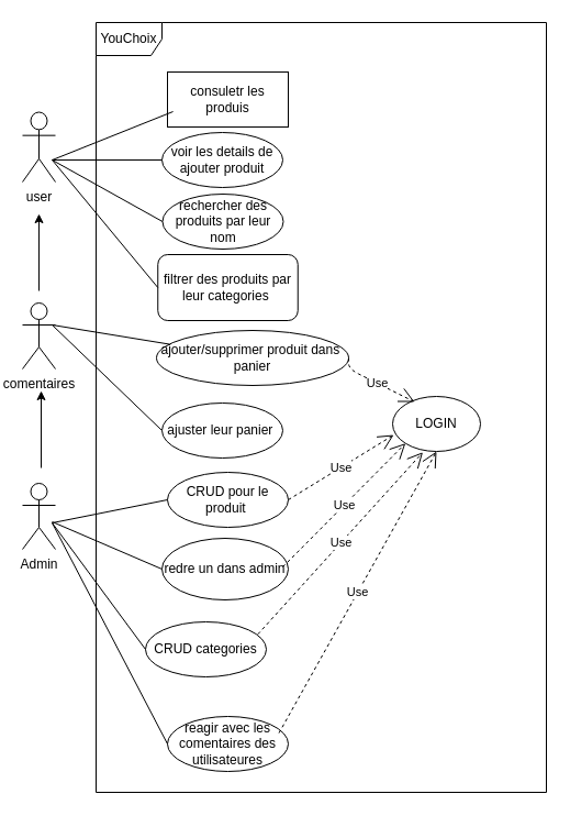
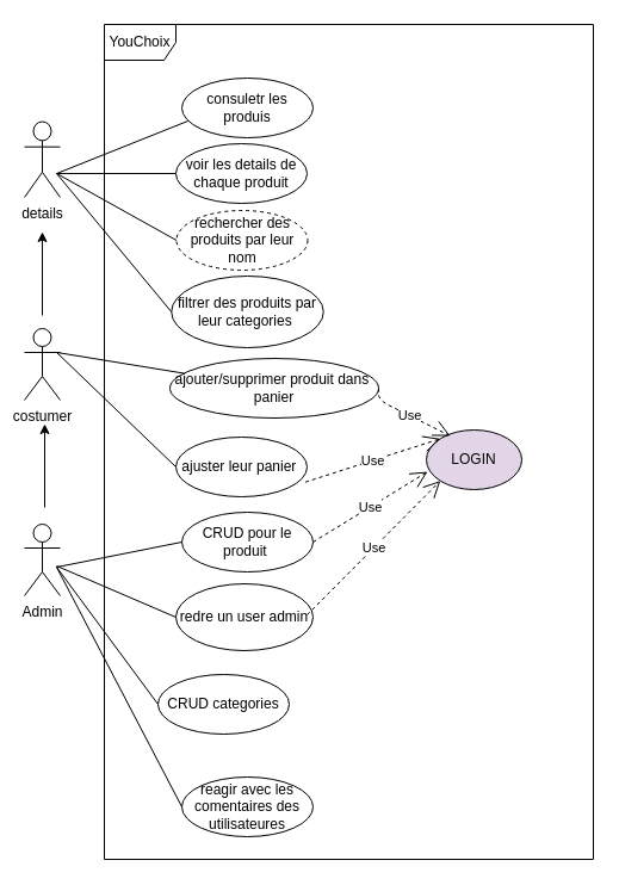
  <mxCell id="0" />
  <mxCell id="1" parent="0" />
  <mxCell id="2" value="YouChoix" style="shape=umlFrame;whiteSpace=wrap;html=1;fillColor=default;" parent="1" vertex="1"><mxGeometry x="87" y="20" width="410" height="700" as="geometry" /></mxCell>
- <mxCell id="3" value="comentaires" style="shape=umlActor;verticalLabelPosition=bottom;labelBackgroundColor=#ffffff;verticalAlign=top;html=1;" parent="1" vertex="1"><mxGeometry x="20" y="275" width="30" height="60" as="geometry" /></mxCell>
- <mxCell id="4" value="consuletr les produis" style="whiteSpace=wrap;html=1;rounded=0;" parent="1" vertex="1"><mxGeometry x="152" y="65" width="110" height="50" as="geometry" /></mxCell>
- <mxCell id="5" value="voir les details de ajouter produit" style="ellipse;whiteSpace=wrap;html=1;" parent="1" vertex="1"><mxGeometry x="147" y="120" width="110" height="50" as="geometry" /></mxCell>
+ <mxCell id="3" value="costumer" style="shape=umlActor;verticalLabelPosition=bottom;labelBackgroundColor=#ffffff;verticalAlign=top;html=1;" parent="1" vertex="1"><mxGeometry x="20" y="275" width="30" height="60" as="geometry" /></mxCell>
+ <mxCell id="4" value="consuletr les produis" style="ellipse;whiteSpace=wrap;html=1;" parent="1" vertex="1"><mxGeometry x="152" y="65" width="110" height="50" as="geometry" /></mxCell>
+ <mxCell id="5" value="voir les details de chaque produit" style="ellipse;whiteSpace=wrap;html=1;" parent="1" vertex="1"><mxGeometry x="147" y="120" width="110" height="50" as="geometry" /></mxCell>
  <mxCell id="6" value="ajouter/supprimer produit dans&amp;nbsp; panier" style="ellipse;whiteSpace=wrap;html=1;" parent="1" vertex="1"><mxGeometry x="142" y="300" width="175" height="50" as="geometry" /></mxCell>
  <mxCell id="7" value="ajuster leur panier&amp;nbsp;" style="ellipse;whiteSpace=wrap;html=1;" parent="1" vertex="1"><mxGeometry x="147" y="366" width="110" height="50" as="geometry" /></mxCell>
  <mxCell id="8" value="Admin" style="shape=umlActor;verticalLabelPosition=bottom;labelBackgroundColor=#ffffff;verticalAlign=top;html=1;" parent="1" vertex="1"><mxGeometry x="20" y="439" width="30" height="60" as="geometry" /></mxCell>
  <mxCell id="9" value="CRUD pour le produit&amp;nbsp;" style="ellipse;whiteSpace=wrap;html=1;" parent="1" vertex="1"><mxGeometry x="152" y="429" width="110" height="50" as="geometry" /></mxCell>
  <mxCell id="10" value="reagir avec les comentaires des utilisateures" style="ellipse;whiteSpace=wrap;html=1;" parent="1" vertex="1"><mxGeometry x="152" y="651" width="110" height="50" as="geometry" /></mxCell>
- <mxCell id="11" value="redre un dans admin" style="ellipse;whiteSpace=wrap;html=1;" parent="1" vertex="1"><mxGeometry x="147" y="489" width="115" height="56" as="geometry" /></mxCell>
+ <mxCell id="11" value="redre un user admin" style="ellipse;whiteSpace=wrap;html=1;" parent="1" vertex="1"><mxGeometry x="147" y="489" width="115" height="56" as="geometry" /></mxCell>
  <mxCell id="12" value="CRUD categories" style="ellipse;whiteSpace=wrap;html=1;" parent="1" vertex="1"><mxGeometry x="132" y="565" width="110" height="50" as="geometry" /></mxCell>
- <mxCell id="13" value="LOGIN" style="ellipse;whiteSpace=wrap;html=1;" parent="1" vertex="1"><mxGeometry x="357" y="360" width="80" height="50" as="geometry" /></mxCell>
+ <mxCell id="13" value="LOGIN" style="ellipse;whiteSpace=wrap;html=1;fillColor=#e1d5e7;" parent="1" vertex="1"><mxGeometry x="357" y="360" width="80" height="50" as="geometry" /></mxCell>
  <mxCell id="14" value="" style="endArrow=classic;html=1;" parent="1" edge="1"><mxGeometry width="50" height="50" relative="1" as="geometry"><mxPoint x="37" y="425" as="sourcePoint" /><mxPoint x="37" y="355" as="targetPoint" /></mxGeometry></mxCell>
  <mxCell id="15" value="" style="endArrow=none;html=1;" parent="1" target="6" edge="1"><mxGeometry width="50" height="50" relative="1" as="geometry"><mxPoint x="47" y="295" as="sourcePoint" /><mxPoint x="122" y="360" as="targetPoint" /></mxGeometry></mxCell>
  <mxCell id="16" value="" style="endArrow=none;html=1;entryX=0;entryY=0.5;entryDx=0;entryDy=0;" parent="1" target="7" edge="1"><mxGeometry width="50" height="50" relative="1" as="geometry"><mxPoint x="47" y="295" as="sourcePoint" /><mxPoint x="157" y="223" as="targetPoint" /></mxGeometry></mxCell>
  <mxCell id="17" value="" style="endArrow=none;html=1;entryX=0;entryY=0.5;entryDx=0;entryDy=0;" parent="1" target="9" edge="1"><mxGeometry width="50" height="50" relative="1" as="geometry"><mxPoint x="47" y="475" as="sourcePoint" /><mxPoint x="57" y="755" as="targetPoint" /></mxGeometry></mxCell>
  <mxCell id="18" value="" style="endArrow=none;html=1;entryX=0;entryY=0.5;entryDx=0;entryDy=0;" parent="1" target="11" edge="1"><mxGeometry width="50" height="50" relative="1" as="geometry"><mxPoint x="47" y="474" as="sourcePoint" /><mxPoint x="162" y="474" as="targetPoint" /></mxGeometry></mxCell>
  <mxCell id="19" value="" style="endArrow=none;html=1;entryX=0;entryY=0.5;entryDx=0;entryDy=0;" parent="1" target="12" edge="1"><mxGeometry width="50" height="50" relative="1" as="geometry"><mxPoint x="47" y="475" as="sourcePoint" /><mxPoint x="172" y="484" as="targetPoint" /></mxGeometry></mxCell>
  <mxCell id="20" value="" style="endArrow=none;html=1;entryX=0;entryY=0.5;entryDx=0;entryDy=0;" parent="1" target="10" edge="1"><mxGeometry width="50" height="50" relative="1" as="geometry"><mxPoint x="47" y="475" as="sourcePoint" /><mxPoint x="182" y="494" as="targetPoint" /></mxGeometry></mxCell>
  <mxCell id="21" value="" style="endArrow=none;html=1;entryX=0;entryY=0.5;entryDx=0;entryDy=0;" parent="1" target="5" edge="1"><mxGeometry width="50" height="50" relative="1" as="geometry"><mxPoint x="47" as="sourcePoint" y="145" /><mxPoint x="157.011" y="223.472" as="targetPoint" /></mxGeometry></mxCell>
  <mxCell id="22" value="" style="endArrow=none;html=1;entryX=0.046;entryY=0.72;entryDx=0;entryDy=0;entryPerimeter=0;" parent="1" target="4" edge="1"><mxGeometry width="50" height="50" relative="1" as="geometry"><mxPoint x="47" as="sourcePoint" y="145" /><mxPoint x="167.011" y="233.472" as="targetPoint" /></mxGeometry></mxCell>
- <mxCell id="23" value="Use" style="endArrow=open;endSize=12;dashed=1;html=1;exitX=0.923;exitY=0.301;exitDx=0;exitDy=0;exitPerimeter=0;entryX=0.5;entryY=1;entryDx=0;entryDy=0;" parent="1" source="10" target="13" edge="1"><mxGeometry width="160" relative="1" as="geometry"><mxPoint x="7" y="755" as="sourcePoint" /><mxPoint x="167" y="755" as="targetPoint" /></mxGeometry></mxCell>
- <mxCell id="24" value="Use" style="endArrow=open;endSize=12;dashed=1;html=1;exitX=0.93;exitY=0.225;exitDx=0;exitDy=0;exitPerimeter=0;entryX=0.344;entryY=1.015;entryDx=0;entryDy=0;entryPerimeter=0;" parent="1" source="12" target="13" edge="1"><mxGeometry width="160" relative="1" as="geometry"><mxPoint x="263.53" y="656.05" as="sourcePoint" /><mxPoint x="391.4" y="426.25" as="targetPoint" /></mxGeometry></mxCell>
  <mxCell id="25" value="Use" style="endArrow=open;endSize=12;dashed=1;html=1;entryX=0;entryY=1;entryDx=0;entryDy=0;" parent="1" target="13" edge="1"><mxGeometry width="160" relative="1" as="geometry"><mxPoint x="257" y="515" as="sourcePoint" /><mxPoint x="367" y="405" as="targetPoint" /></mxGeometry></mxCell>
  <mxCell id="26" value="Use" style="endArrow=open;endSize=12;dashed=1;html=1;exitX=1;exitY=0.5;exitDx=0;exitDy=0;" parent="1" source="9" edge="1"><mxGeometry width="160" relative="1" as="geometry"><mxPoint x="267" y="525" as="sourcePoint" /><mxPoint x="358" y="395" as="targetPoint" /></mxGeometry></mxCell>
+ <mxCell id="27" value="Use" style="endArrow=open;endSize=12;dashed=1;html=1;exitX=0.987;exitY=0.754;exitDx=0;exitDy=0;exitPerimeter=0;entryX=0;entryY=0;entryDx=0;entryDy=0;" parent="1" source="7" target="13" edge="1"><mxGeometry width="160" relative="1" as="geometry"><mxPoint x="282" y="390" as="sourcePoint" /><mxPoint x="377" y="405" as="targetPoint" /></mxGeometry></mxCell>
  <mxCell id="28" value="Use" style="endArrow=open;endSize=12;dashed=1;html=1;exitX=1;exitY=0.5;exitDx=0;exitDy=0;" parent="1" source="6" edge="1"><mxGeometry width="160" relative="1" as="geometry"><mxPoint x="292" y="400" as="sourcePoint" /><mxPoint x="377" y="365" as="targetPoint" /><Array as="points"><mxPoint x="317" y="335" /></Array></mxGeometry></mxCell>
- <mxCell id="29" value="user" style="shape=umlActor;verticalLabelPosition=bottom;labelBackgroundColor=#ffffff;verticalAlign=top;html=1;outlineConnect=0;" parent="1" vertex="1"><mxGeometry x="20" y="101.5" width="30" height="63.5" as="geometry" /></mxCell>
+ <mxCell id="29" value="details" style="shape=umlActor;verticalLabelPosition=bottom;labelBackgroundColor=#ffffff;verticalAlign=top;html=1;outlineConnect=0;" parent="1" vertex="1"><mxGeometry x="20" y="101.5" width="30" height="63.5" as="geometry" /></mxCell>
  <mxCell id="30" value="" style="endArrow=classic;html=1;" parent="1" edge="1"><mxGeometry width="50" height="50" relative="1" as="geometry"><mxPoint x="35" y="264" as="sourcePoint" /><mxPoint x="35" y="194" as="targetPoint" /></mxGeometry></mxCell>
- <mxCell id="31" value="rechercher des produits par leur nom" style="ellipse;whiteSpace=wrap;html=1;" vertex="1" parent="1"><mxGeometry x="147.5" y="176" width="110" height="50" as="geometry" /></mxCell>
+ <mxCell id="31" value="rechercher des produits par leur nom" style="ellipse;whiteSpace=wrap;html=1;dashed=1;" vertex="1" parent="1"><mxGeometry x="147.5" y="176" width="110" height="50" as="geometry" /></mxCell>
  <mxCell id="32" value="" style="endArrow=none;html=1;entryX=0;entryY=0.5;entryDx=0;entryDy=0;" edge="1" parent="1" target="31"><mxGeometry width="50" height="50" relative="1" as="geometry"><mxPoint x="47" as="sourcePoint" y="145" /><mxPoint x="162" y="171" as="targetPoint" /></mxGeometry></mxCell>
- <mxCell id="33" value="filtrer des produits par leur categories&amp;nbsp;" style="whiteSpace=wrap;html=1;rounded=1;" vertex="1" parent="1"><mxGeometry x="143.25" y="231" width="127.5" height="60" as="geometry" /></mxCell>
+ <mxCell id="33" value="filtrer des produits par leur categories&amp;nbsp;" style="ellipse;whiteSpace=wrap;html=1;" vertex="1" parent="1"><mxGeometry x="143.25" y="231" width="127.5" height="60" as="geometry" /></mxCell>
  <mxCell id="34" value="" style="endArrow=none;html=1;entryX=0;entryY=0.5;entryDx=0;entryDy=0;" edge="1" parent="1" target="33"><mxGeometry width="50" height="50" relative="1" as="geometry"><mxPoint x="47" as="sourcePoint" y="145" /><mxPoint x="157.5" y="211" as="targetPoint" /></mxGeometry></mxCell>
